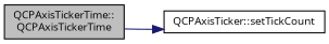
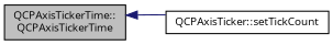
  digraph {
    rankdir=LR
    fontname="Open Sans"
    node [color=black fontname="Open Sans" fontsize=10 shape=record style=filled]
    n1 [fillcolor=grey75 fontcolor=black height=0.2 label="QCPAxisTickerTime::\lQCPAxisTickerTime" width=0.4]
    n2 [fillcolor=white height=0.2 label="QCPAxisTicker::setTickCount" width=0.4]
-   n1 -> n2 [color=midnightblue fontname="Open Sans" fontsize=10 labelfontname=Helvetica labelfontsize=10 style=solid]
+   n2 -> n1 [color=midnightblue fontname="Open Sans" fontsize=10 labelfontname=Helvetica labelfontsize=10 style=solid]
  }
